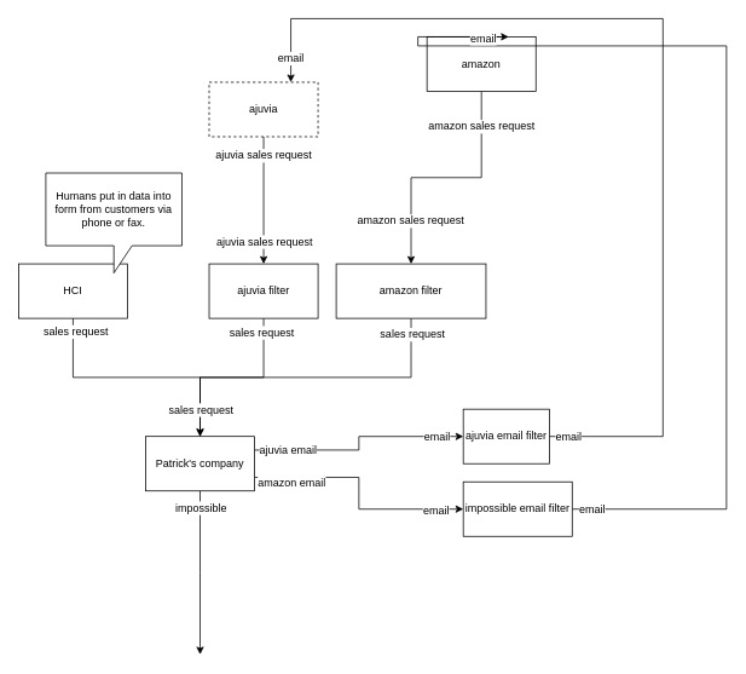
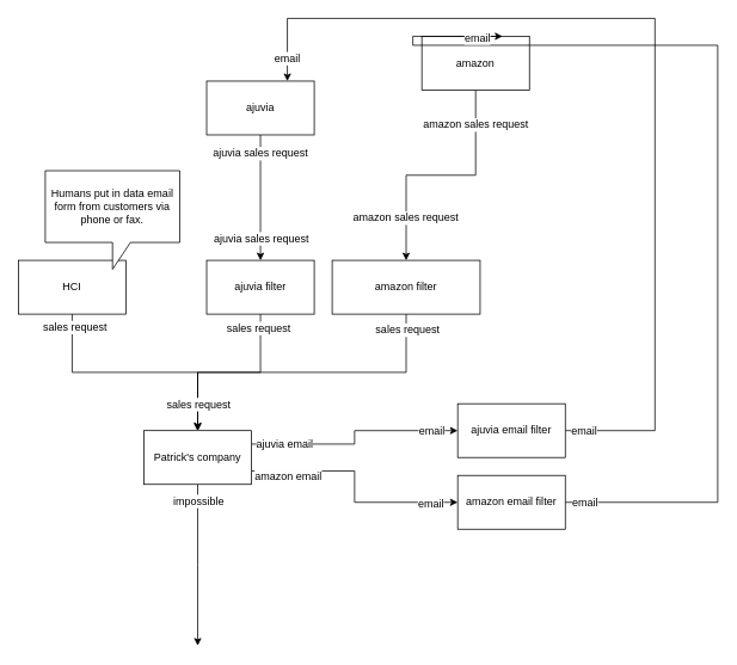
  <mxCell id="0" />
  <mxCell id="1" parent="0" />
- <mxCell id="2" style="edgeStyle=orthogonalEdgeStyle;rounded=0;orthogonalLoop=1;jettySize=auto;html=1;exitX=0.5;exitY=1;exitDx=0;exitDy=0;entryX=0.5;entryY=0;entryDx=0;entryDy=0;endArrow=none;" edge="1" parent="1" source="28" target="23"><mxGeometry relative="1" as="geometry" /></mxCell>
+ <mxCell id="2" style="edgeStyle=orthogonalEdgeStyle;rounded=0;orthogonalLoop=1;jettySize=auto;html=1;exitX=0.5;exitY=1;exitDx=0;exitDy=0;entryX=0.5;entryY=0;entryDx=0;entryDy=0;" edge="1" parent="1" source="28" target="23"><mxGeometry relative="1" as="geometry" /></mxCell>
  <mxCell id="3" value="sales request" style="text;html=1;resizable=0;points=[];align=center;verticalAlign=middle;labelBackgroundColor=#ffffff;" vertex="1" connectable="0" parent="2"><mxGeometry x="-0.85" y="-3" relative="1" as="geometry"><mxPoint as="offset" /></mxGeometry></mxCell>
  <mxCell id="4" style="edgeStyle=orthogonalEdgeStyle;rounded=0;orthogonalLoop=1;jettySize=auto;html=1;exitX=0.5;exitY=1;exitDx=0;exitDy=0;" edge="1" parent="1" source="7" target="28"><mxGeometry relative="1" as="geometry" /></mxCell>
  <mxCell id="5" value="ajuvia sales request" style="text;html=1;resizable=0;points=[];align=center;verticalAlign=middle;labelBackgroundColor=#ffffff;" vertex="1" connectable="0" parent="4"><mxGeometry x="-0.714" y="-1" relative="1" as="geometry"><mxPoint as="offset" /></mxGeometry></mxCell>
  <mxCell id="6" value="ajuvia sales request" style="text;html=1;resizable=0;points=[];align=center;verticalAlign=middle;labelBackgroundColor=#ffffff;" vertex="1" connectable="0" parent="4"><mxGeometry x="0.643" relative="1" as="geometry"><mxPoint as="offset" /></mxGeometry></mxCell>
- <mxCell id="7" value="ajuvia" style="rounded=0;whiteSpace=wrap;html=1;dashed=1;" vertex="1" parent="1"><mxGeometry x="230" y="90" width="120" height="60" as="geometry" /></mxCell>
+ <mxCell id="7" value="ajuvia" style="rounded=0;whiteSpace=wrap;html=1;" vertex="1" parent="1"><mxGeometry x="230" y="90" width="120" height="60" as="geometry" /></mxCell>
  <mxCell id="8" style="edgeStyle=orthogonalEdgeStyle;rounded=0;orthogonalLoop=1;jettySize=auto;html=1;exitX=0.5;exitY=1;exitDx=0;exitDy=0;entryX=0.5;entryY=0;entryDx=0;entryDy=0;" edge="1" parent="1" source="29" target="23"><mxGeometry relative="1" as="geometry" /></mxCell>
  <mxCell id="9" value="&lt;span style=&quot;font-family: &amp;#34;helvetica&amp;#34; , &amp;#34;arial&amp;#34; , sans-serif ; font-size: 0px ; background-color: rgb(248 , 249 , 250)&quot;&gt;%3CmxGraphModel%3E%3Croot%3E%3CmxCell%20id%3D%220%22%2F%3E%3CmxCell%20id%3D%221%22%20parent%3D%220%22%2F%3E%3CmxCell%20id%3D%222%22%20value%3D%22sales%20request%22%20style%3D%22text%3Bhtml%3D1%3Bresizable%3D0%3Bpoints%3D%5B%5D%3Balign%3Dcenter%3BverticalAlign%3Dmiddle%3BlabelBackgroundColor%3D%23ffffff%3B%22%20vertex%3D%221%22%20connectable%3D%220%22%20parent%3D%221%22%3E%3CmxGeometry%20x%3D%22467%22%20y%3D%22365%22%20as%3D%22geometry%22%3E%3CmxPoint%20as%3D%22offset%22%2F%3E%3C%2FmxGeometry%3E%3C%2FmxCell%3E%3C%2Froot%3E%3C%2FmxGraphModel%3Esa&lt;/span&gt;" style="text;html=1;resizable=0;points=[];align=center;verticalAlign=middle;labelBackgroundColor=#ffffff;" vertex="1" connectable="0" parent="8"><mxGeometry x="-0.918" y="2" relative="1" as="geometry"><mxPoint as="offset" /></mxGeometry></mxCell>
  <mxCell id="10" value="sales request" style="text;html=1;resizable=0;points=[];align=center;verticalAlign=middle;labelBackgroundColor=#ffffff;" vertex="1" connectable="0" parent="8"><mxGeometry x="-0.906" y="1" relative="1" as="geometry"><mxPoint as="offset" /></mxGeometry></mxCell>
  <mxCell id="11" style="edgeStyle=orthogonalEdgeStyle;rounded=0;orthogonalLoop=1;jettySize=auto;html=1;exitX=0.5;exitY=1;exitDx=0;exitDy=0;entryX=0.5;entryY=0;entryDx=0;entryDy=0;" edge="1" parent="1" source="14" target="29"><mxGeometry relative="1" as="geometry" /></mxCell>
  <mxCell id="12" value="amazon sales request" style="text;html=1;resizable=0;points=[];align=center;verticalAlign=middle;labelBackgroundColor=#ffffff;" vertex="1" connectable="0" parent="11"><mxGeometry x="-0.714" y="-1" relative="1" as="geometry"><mxPoint as="offset" /></mxGeometry></mxCell>
  <mxCell id="13" value="amazon sales request" style="text;html=1;resizable=0;points=[];align=center;verticalAlign=middle;labelBackgroundColor=#ffffff;" vertex="1" connectable="0" parent="11"><mxGeometry x="0.643" y="-1" relative="1" as="geometry"><mxPoint as="offset" /></mxGeometry></mxCell>
  <mxCell id="14" value="amazon" style="rounded=0;whiteSpace=wrap;html=1;" vertex="1" parent="1"><mxGeometry x="470" y="40" width="120" height="60" as="geometry" /></mxCell>
  <mxCell id="15" style="edgeStyle=orthogonalEdgeStyle;rounded=0;orthogonalLoop=1;jettySize=auto;html=1;exitX=1;exitY=0.25;exitDx=0;exitDy=0;entryX=0;entryY=0.5;entryDx=0;entryDy=0;" edge="1" parent="1" source="23" target="34"><mxGeometry relative="1" as="geometry" /></mxCell>
  <mxCell id="16" value="ajuvia email" style="text;html=1;resizable=0;points=[];align=center;verticalAlign=middle;labelBackgroundColor=#ffffff;" vertex="1" connectable="0" parent="15"><mxGeometry x="-0.705" y="1" relative="1" as="geometry"><mxPoint as="offset" /></mxGeometry></mxCell>
  <mxCell id="17" value="email" style="text;html=1;resizable=0;points=[];align=center;verticalAlign=middle;labelBackgroundColor=#ffffff;" vertex="1" connectable="0" parent="15"><mxGeometry x="0.665" relative="1" as="geometry"><mxPoint x="11" as="offset" /></mxGeometry></mxCell>
  <mxCell id="18" style="edgeStyle=orthogonalEdgeStyle;rounded=0;orthogonalLoop=1;jettySize=auto;html=1;exitX=1;exitY=0.75;exitDx=0;exitDy=0;entryX=0;entryY=0.5;entryDx=0;entryDy=0;" edge="1" parent="1" source="23" target="38"><mxGeometry relative="1" as="geometry" /></mxCell>
  <mxCell id="19" value="amazon email" style="text;html=1;resizable=0;points=[];align=center;verticalAlign=middle;labelBackgroundColor=#ffffff;" vertex="1" connectable="0" parent="18"><mxGeometry x="-0.849" y="1" relative="1" as="geometry"><mxPoint x="20" y="6" as="offset" /></mxGeometry></mxCell>
  <mxCell id="20" value="email" style="text;html=1;resizable=0;points=[];align=center;verticalAlign=middle;labelBackgroundColor=#ffffff;" vertex="1" connectable="0" parent="18"><mxGeometry x="0.766" y="-1" relative="1" as="geometry"><mxPoint as="offset" /></mxGeometry></mxCell>
  <mxCell id="21" style="edgeStyle=orthogonalEdgeStyle;rounded=0;orthogonalLoop=1;jettySize=auto;html=1;exitX=0.5;exitY=1;exitDx=0;exitDy=0;" edge="1" parent="1" source="23"><mxGeometry relative="1" as="geometry"><mxPoint x="220" y="720" as="targetPoint" /></mxGeometry></mxCell>
  <mxCell id="22" value="impossible" style="text;html=1;resizable=0;points=[];align=center;verticalAlign=middle;labelBackgroundColor=#ffffff;" vertex="1" connectable="0" parent="21"><mxGeometry x="-0.8" relative="1" as="geometry"><mxPoint as="offset" /></mxGeometry></mxCell>
  <mxCell id="23" value="Patrick's company" style="rounded=0;whiteSpace=wrap;html=1;" vertex="1" parent="1"><mxGeometry x="160" y="480" width="120" height="60" as="geometry" /></mxCell>
  <mxCell id="24" style="edgeStyle=orthogonalEdgeStyle;rounded=0;orthogonalLoop=1;jettySize=auto;html=1;exitX=0.5;exitY=1;exitDx=0;exitDy=0;entryX=0.5;entryY=0;entryDx=0;entryDy=0;" edge="1" parent="1" source="27" target="23"><mxGeometry relative="1" as="geometry" /></mxCell>
  <mxCell id="25" value="sales request" style="text;html=1;resizable=0;points=[];align=center;verticalAlign=middle;labelBackgroundColor=#ffffff;" vertex="1" connectable="0" parent="24"><mxGeometry x="0.722" y="-1" relative="1" as="geometry"><mxPoint x="1" y="8" as="offset" /></mxGeometry></mxCell>
  <mxCell id="26" value="sales request" style="text;html=1;resizable=0;points=[];align=center;verticalAlign=middle;labelBackgroundColor=#ffffff;" vertex="1" connectable="0" parent="24"><mxGeometry x="-0.896" y="2" relative="1" as="geometry"><mxPoint as="offset" /></mxGeometry></mxCell>
  <mxCell id="27" value="HCI" style="rounded=0;whiteSpace=wrap;html=1;" vertex="1" parent="1"><mxGeometry x="20" y="290" width="120" height="60" as="geometry" /></mxCell>
  <mxCell id="28" value="ajuvia filter" style="rounded=0;whiteSpace=wrap;html=1;" vertex="1" parent="1"><mxGeometry x="230" y="290" width="120" height="60" as="geometry" /></mxCell>
  <mxCell id="29" value="amazon filter" style="rounded=0;whiteSpace=wrap;html=1;" vertex="1" parent="1"><mxGeometry x="370" y="290" width="165" height="60" as="geometry" /></mxCell>
- <mxCell id="30" value="Humans put in data into form from customers via phone or fax." style="shape=callout;whiteSpace=wrap;html=1;perimeter=calloutPerimeter;" vertex="1" parent="1"><mxGeometry x="50" y="190" width="150" height="110" as="geometry" /></mxCell>
+ <mxCell id="30" value="Humans put in data email form from customers via phone or fax." style="shape=callout;whiteSpace=wrap;html=1;perimeter=calloutPerimeter;" vertex="1" parent="1"><mxGeometry x="50" y="190" width="150" height="110" as="geometry" /></mxCell>
  <mxCell id="31" style="edgeStyle=orthogonalEdgeStyle;rounded=0;orthogonalLoop=1;jettySize=auto;html=1;exitX=1;exitY=0.5;exitDx=0;exitDy=0;entryX=0.75;entryY=0;entryDx=0;entryDy=0;" edge="1" parent="1" source="34" target="7"><mxGeometry relative="1" as="geometry"><Array as="points"><mxPoint x="730" y="480" /><mxPoint x="730" y="20" /><mxPoint x="320" y="20" /></Array></mxGeometry></mxCell>
  <mxCell id="32" value="email" style="text;html=1;resizable=0;points=[];align=center;verticalAlign=middle;labelBackgroundColor=#ffffff;" vertex="1" connectable="0" parent="31"><mxGeometry x="-0.958" y="-2" relative="1" as="geometry"><mxPoint x="-2" y="-2" as="offset" /></mxGeometry></mxCell>
  <mxCell id="33" value="email" style="text;html=1;resizable=0;points=[];align=center;verticalAlign=middle;labelBackgroundColor=#ffffff;" vertex="1" connectable="0" parent="31"><mxGeometry x="0.95" y="-1" relative="1" as="geometry"><mxPoint as="offset" /></mxGeometry></mxCell>
- <mxCell id="34" value="ajuvia email filter" style="rounded=0;whiteSpace=wrap;html=1;" vertex="1" parent="1"><mxGeometry x="510" y="450" width="95" height="60" as="geometry" /></mxCell>
+ <mxCell id="34" value="ajuvia email filter" style="rounded=0;whiteSpace=wrap;html=1;" vertex="1" parent="1"><mxGeometry x="510" y="450" width="120" height="60" as="geometry" /></mxCell>
  <mxCell id="35" style="edgeStyle=orthogonalEdgeStyle;rounded=0;orthogonalLoop=1;jettySize=auto;html=1;exitX=1;exitY=0.5;exitDx=0;exitDy=0;entryX=0.75;entryY=0;entryDx=0;entryDy=0;" edge="1" parent="1" source="38" target="14"><mxGeometry relative="1" as="geometry"><Array as="points"><mxPoint x="800" y="560" /><mxPoint x="800" y="50" /><mxPoint x="460" y="50" /></Array></mxGeometry></mxCell>
  <mxCell id="36" value="email" style="text;html=1;resizable=0;points=[];align=center;verticalAlign=middle;labelBackgroundColor=#ffffff;" vertex="1" connectable="0" parent="35"><mxGeometry x="-0.966" y="-2" relative="1" as="geometry"><mxPoint x="2" y="-2" as="offset" /></mxGeometry></mxCell>
  <mxCell id="37" value="email" style="text;html=1;resizable=0;points=[];align=center;verticalAlign=middle;labelBackgroundColor=#ffffff;" vertex="1" connectable="0" parent="35"><mxGeometry x="0.949" y="-1" relative="1" as="geometry"><mxPoint as="offset" /></mxGeometry></mxCell>
- <mxCell id="38" value="impossible email filter" style="rounded=0;whiteSpace=wrap;html=1;" vertex="1" parent="1"><mxGeometry x="510" y="530" width="120" height="60" as="geometry" /></mxCell>
+ <mxCell id="38" value="amazon email filter" style="rounded=0;whiteSpace=wrap;html=1;" vertex="1" parent="1"><mxGeometry x="510" y="530" width="120" height="60" as="geometry" /></mxCell>
